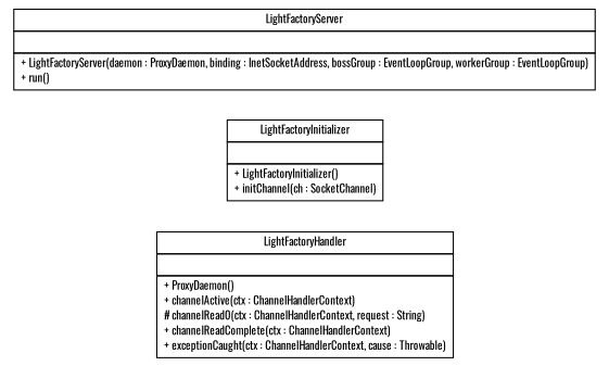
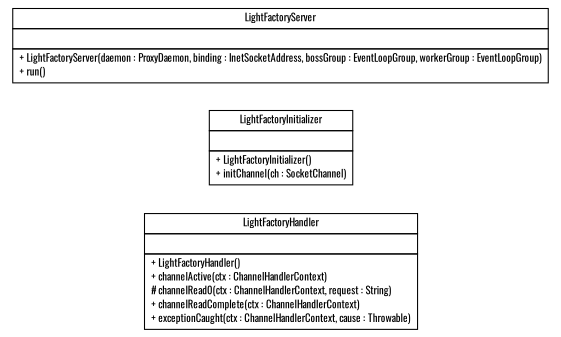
  digraph {
    nodesep=0.25
    ranksep=0.5
    rankdir=LR
    fontname=Oswald
    node [fontcolor=black fontname=Oswald fontsize=10.0 shape=plaintext]
-   n1 [label=<<table title="com.xley.lfosc.lightfactory.server.LightFactoryHandler" border="0" cellborder="1" cellspacing="0" cellpadding="2" port="p" href="./LightFactoryHandler.html"> 		<tr><td><table border="0" cellspacing="0" cellpadding="1"> <tr><td align="center" balign="center"> LightFactoryHandler </td></tr> 		</table></td></tr> 		<tr><td><table border="0" cellspacing="0" cellpadding="1"> <tr><td align="left" balign="left">  </td></tr> 		</table></td></tr> 		<tr><td><table border="0" cellspacing="0" cellpadding="1"> <tr><td align="left" balign="left"> + ProxyDaemon() </td></tr> <tr><td align="left" balign="left"> + channelActive(ctx : ChannelHandlerContext) </td></tr> <tr><td align="left" balign="left"> # channelRead0(ctx : ChannelHandlerContext, request : String) </td></tr> <tr><td align="left" balign="left"> + channelReadComplete(ctx : ChannelHandlerContext) </td></tr> <tr><td align="left" balign="left"> + exceptionCaught(ctx : ChannelHandlerContext, cause : Throwable) </td></tr> 		</table></td></tr> 		</table>>]
+   n1 [label=<<table title="com.xley.lfosc.lightfactory.server.LightFactoryHandler" border="0" cellborder="1" cellspacing="0" cellpadding="2" port="p" href="./LightFactoryHandler.html"> 		<tr><td><table border="0" cellspacing="0" cellpadding="1"> <tr><td align="center" balign="center"> LightFactoryHandler </td></tr> 		</table></td></tr> 		<tr><td><table border="0" cellspacing="0" cellpadding="1"> <tr><td align="left" balign="left">  </td></tr> 		</table></td></tr> 		<tr><td><table border="0" cellspacing="0" cellpadding="1"> <tr><td align="left" balign="left"> + LightFactoryHandler() </td></tr> <tr><td align="left" balign="left"> + channelActive(ctx : ChannelHandlerContext) </td></tr> <tr><td align="left" balign="left"> # channelRead0(ctx : ChannelHandlerContext, request : String) </td></tr> <tr><td align="left" balign="left"> + channelReadComplete(ctx : ChannelHandlerContext) </td></tr> <tr><td align="left" balign="left"> + exceptionCaught(ctx : ChannelHandlerContext, cause : Throwable) </td></tr> 		</table></td></tr> 		</table>>]
    n2 [label=<<table title="com.xley.lfosc.lightfactory.server.LightFactoryInitializer" border="0" cellborder="1" cellspacing="0" cellpadding="2" port="p" href="./LightFactoryInitializer.html"> 		<tr><td><table border="0" cellspacing="0" cellpadding="1"> <tr><td align="center" balign="center"> LightFactoryInitializer </td></tr> 		</table></td></tr> 		<tr><td><table border="0" cellspacing="0" cellpadding="1"> <tr><td align="left" balign="left">  </td></tr> 		</table></td></tr> 		<tr><td><table border="0" cellspacing="0" cellpadding="1"> <tr><td align="left" balign="left"> + LightFactoryInitializer() </td></tr> <tr><td align="left" balign="left"> + initChannel(ch : SocketChannel) </td></tr> 		</table></td></tr> 		</table>>]
    n3 [label=<<table title="com.xley.lfosc.lightfactory.server.LightFactoryServer" border="0" cellborder="1" cellspacing="0" cellpadding="2" port="p" href="./LightFactoryServer.html"> 		<tr><td><table border="0" cellspacing="0" cellpadding="1"> <tr><td align="center" balign="center"> LightFactoryServer </td></tr> 		</table></td></tr> 		<tr><td><table border="0" cellspacing="0" cellpadding="1"> <tr><td align="left" balign="left">  </td></tr> 		</table></td></tr> 		<tr><td><table border="0" cellspacing="0" cellpadding="1"> <tr><td align="left" balign="left"> + LightFactoryServer(daemon : ProxyDaemon, binding : InetSocketAddress, bossGroup : EventLoopGroup, workerGroup : EventLoopGroup) </td></tr> <tr><td align="left" balign="left"> + run() </td></tr> 		</table></td></tr> 		</table>>]
  }
